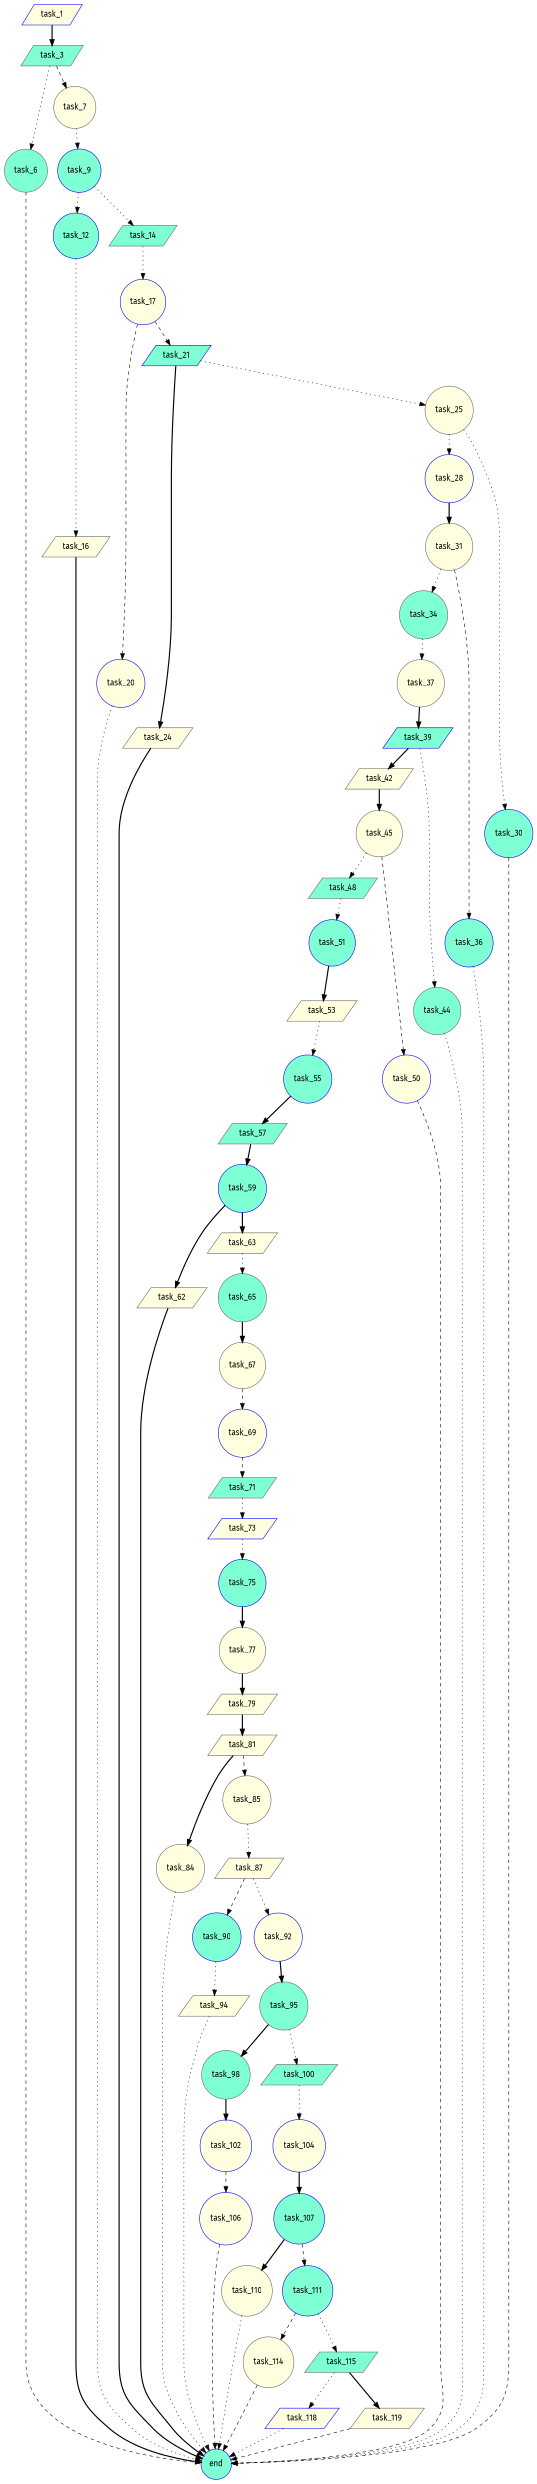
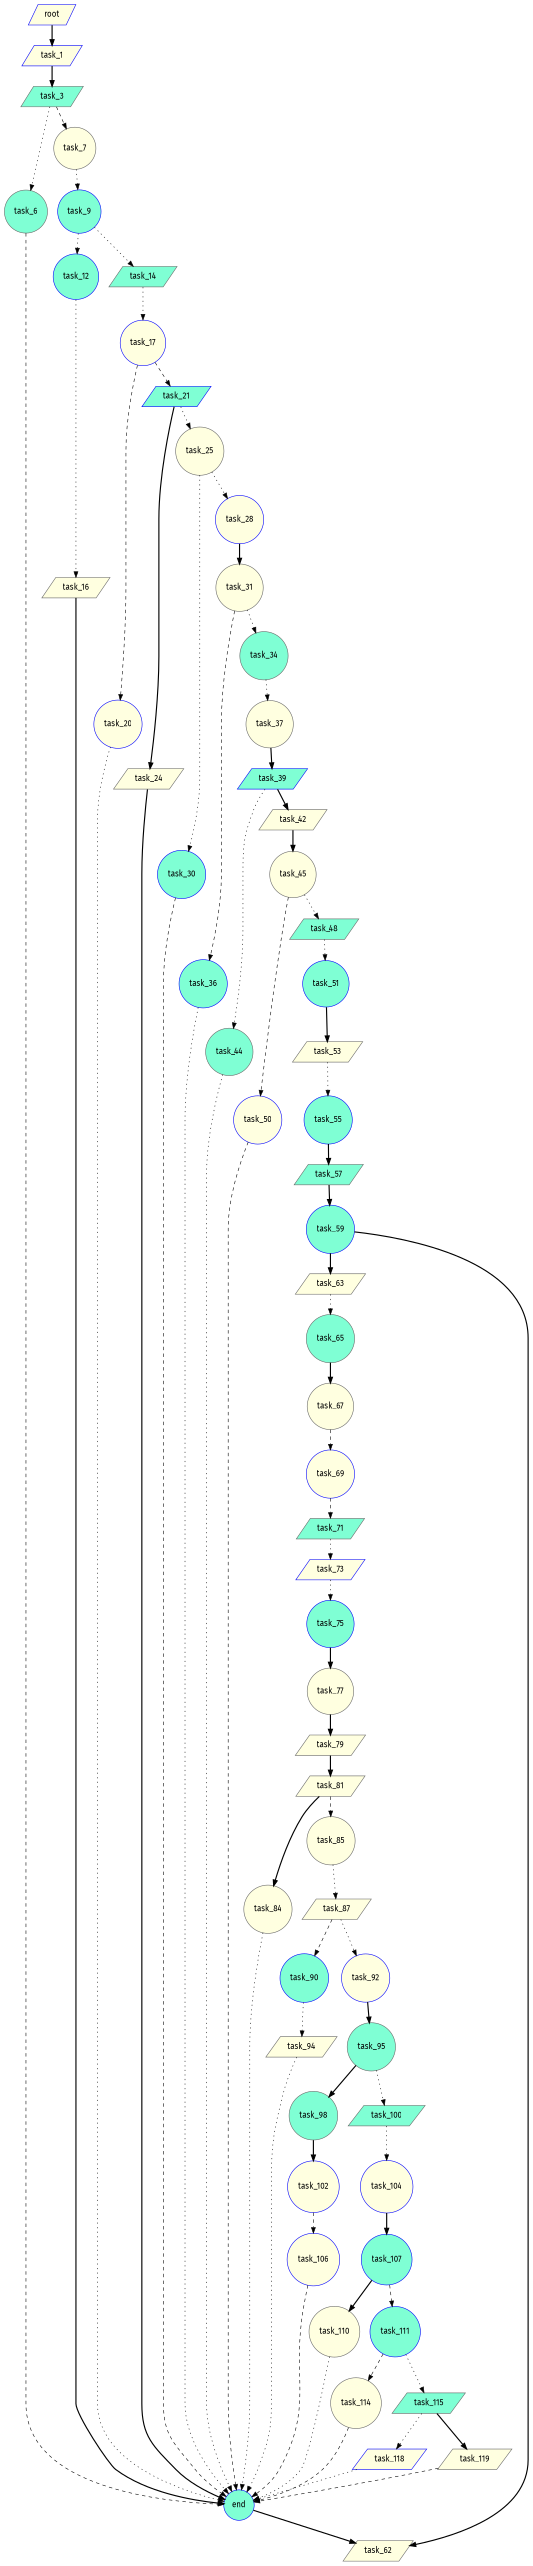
  digraph {
    fontname="Fira Sans"
    node [color=gray40 fillcolor=lightyellow fontname="Fira Sans" shape=circle style=filled]
    edge [fontname="Fira Sans" style=dotted]
+   root [color=blue shape=parallelogram]
    task_1 [color=blue shape=parallelogram]
    task_3 [fillcolor=aquamarine shape=parallelogram]
    task_6 [fillcolor=aquamarine]
    task_7
    end [color=blue fillcolor=aquamarine]
    task_9 [color=blue fillcolor=aquamarine]
    task_12 [color=blue fillcolor=aquamarine]
    task_14 [fillcolor=aquamarine shape=parallelogram]
    task_16 [shape=parallelogram]
    task_17 [color=blue]
    task_20 [color=blue]
    task_21 [color=blue fillcolor=aquamarine shape=parallelogram]
    task_24 [shape=parallelogram]
    task_25
    task_28 [color=blue]
    task_30 [color=blue fillcolor=aquamarine]
    task_31
    task_34 [fillcolor=aquamarine]
    task_36 [color=blue fillcolor=aquamarine]
    task_37
    task_39 [color=blue fillcolor=aquamarine shape=parallelogram]
    task_42 [shape=parallelogram]
    task_44 [fillcolor=aquamarine]
    task_45
    task_48 [fillcolor=aquamarine shape=parallelogram]
    task_50 [color=blue]
    task_51 [color=blue fillcolor=aquamarine]
    task_53 [shape=parallelogram]
    task_55 [color=blue fillcolor=aquamarine]
    task_57 [fillcolor=aquamarine shape=parallelogram]
    task_59 [color=blue fillcolor=aquamarine]
    task_62 [shape=parallelogram]
    task_63 [shape=parallelogram]
    task_65 [fillcolor=aquamarine]
    task_67
    task_69 [color=blue]
    task_71 [fillcolor=aquamarine shape=parallelogram]
    task_73 [color=blue shape=parallelogram]
    task_75 [color=blue fillcolor=aquamarine]
    task_77
    task_79 [shape=parallelogram]
    task_81 [shape=parallelogram]
    task_84
    task_85
    task_87 [shape=parallelogram]
    task_90 [color=blue fillcolor=aquamarine]
    task_92 [color=blue]
    task_94 [shape=parallelogram]
    task_95 [fillcolor=aquamarine]
    task_98 [fillcolor=aquamarine]
    task_100 [fillcolor=aquamarine shape=parallelogram]
    task_102 [color=blue]
    task_104 [color=blue]
    task_106 [color=blue]
    task_107 [color=blue fillcolor=aquamarine]
    task_110
    task_111 [color=blue fillcolor=aquamarine]
    task_114
    task_115 [fillcolor=aquamarine shape=parallelogram]
    task_118 [color=blue shape=parallelogram]
    task_119 [shape=parallelogram]
+   root -> task_1 [style=bold]
    task_1 -> task_3 [style=bold]
    task_3 -> task_6
    task_3 -> task_7 [style=dashed]
    task_6 -> end [style=dashed]
    task_7 -> task_9
    task_9 -> task_12
    task_9 -> task_14
    task_12 -> task_16
    task_14 -> task_17
    task_16 -> end [style=bold]
    task_17 -> task_20 [style=dashed]
    task_17 -> task_21 [style=dashed]
    task_20 -> end
    task_21 -> task_24 [style=bold]
    task_21 -> task_25
    task_24 -> end [style=bold]
    task_25 -> task_28
    task_25 -> task_30
    task_28 -> task_31 [style=bold]
    task_30 -> end [style=dashed]
    task_31 -> task_34
    task_31 -> task_36 [style=dashed]
    task_34 -> task_37
    task_36 -> end
    task_37 -> task_39 [style=bold]
    task_39 -> task_42 [style=bold]
    task_39 -> task_44
    task_42 -> task_45 [style=bold]
    task_44 -> end
    task_45 -> task_48
    task_45 -> task_50 [style=dashed]
    task_48 -> task_51
    task_50 -> end [style=dashed]
    task_51 -> task_53 [style=bold]
    task_53 -> task_55
    task_55 -> task_57 [style=bold]
    task_57 -> task_59 [style=bold]
    task_59 -> task_62 [style=bold]
    task_59 -> task_63 [style=bold]
-   task_62 -> end [style=bold]
+   end -> task_62 [style=bold]
    task_63 -> task_65
    task_65 -> task_67 [style=bold]
    task_67 -> task_69 [style=dashed]
    task_69 -> task_71 [style=dashed]
    task_71 -> task_73
    task_73 -> task_75
    task_75 -> task_77 [style=bold]
    task_77 -> task_79 [style=bold]
    task_79 -> task_81 [style=bold]
    task_81 -> task_84 [style=bold]
    task_81 -> task_85 [style=dashed]
    task_84 -> end
    task_85 -> task_87
    task_87 -> task_90 [style=dashed]
    task_87 -> task_92
    task_90 -> task_94
    task_92 -> task_95 [style=bold]
    task_94 -> end
    task_95 -> task_98 [style=bold]
    task_95 -> task_100
    task_98 -> task_102 [style=bold]
    task_100 -> task_104
    task_102 -> task_106 [style=dashed]
    task_104 -> task_107 [style=bold]
    task_106 -> end [style=dashed]
    task_107 -> task_110 [style=bold]
    task_107 -> task_111 [style=dashed]
    task_110 -> end
    task_111 -> task_114 [style=dashed]
    task_111 -> task_115
    task_114 -> end [style=dashed]
    task_115 -> task_118
    task_115 -> task_119 [style=bold]
    task_118 -> end
    task_119 -> end [style=dashed]
  }
